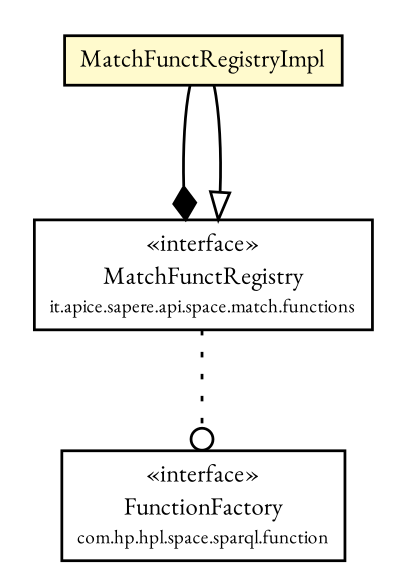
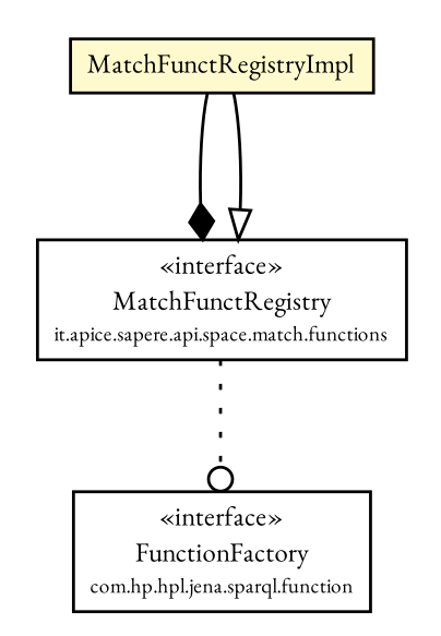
  digraph {
    fontname="EB Garamond"
    node [fontcolor=black fontname="EB Garamond" fontsize=9.0 shape=plaintext]
    edge [color=black fontcolor=black fontname="EB Garamond" fontsize=10.0 headport=p labelfontname=Helvetica labelfontsize=10 style=solid tailport=p]
    n1 [label=<<table border="0" cellborder="1" cellspacing="0" cellpadding="2" port="p" bgcolor="lemonChiffon" href="./MatchFunctRegistryImpl.html"> 		<tr><td><table border="0" cellspacing="0" cellpadding="1"> 			<tr><td> MatchFunctRegistryImpl </td></tr> 		</table></td></tr> 		</table>>]
    n2 [label=<<table border="0" cellborder="1" cellspacing="0" cellpadding="2" port="p" href="../MatchFunctRegistry.html"> 		<tr><td><table border="0" cellspacing="0" cellpadding="1"> 			<tr><td> &laquo;interface&raquo; </td></tr> 			<tr><td> MatchFunctRegistry </td></tr> 			<tr><td><font point-size="7.0"> it.apice.sapere.api.space.match.functions </font></td></tr> 		</table></td></tr> 		</table>>]
-   n3 [label=<<table border="0" cellborder="1" cellspacing="0" cellpadding="2" port="p" href="http://java.sun.com/j2se/1.4.2/docs/api/com/hp/hpl/jena/sparql/function/FunctionFactory.html"> 		<tr><td><table border="0" cellspacing="0" cellpadding="1"> 			<tr><td> &laquo;interface&raquo; </td></tr> 			<tr><td> FunctionFactory </td></tr> 			<tr><td><font point-size="7.0"> com.hp.hpl.space.sparql.function </font></td></tr> 		</table></td></tr> 		</table>>]
+   n3 [label=<<table border="0" cellborder="1" cellspacing="0" cellpadding="2" port="p" href="http://java.sun.com/j2se/1.4.2/docs/api/com/hp/hpl/jena/sparql/function/FunctionFactory.html"> 		<tr><td><table border="0" cellspacing="0" cellpadding="1"> 			<tr><td> &laquo;interface&raquo; </td></tr> 			<tr><td> FunctionFactory </td></tr> 			<tr><td><font point-size="7.0"> com.hp.hpl.jena.sparql.function </font></td></tr> 		</table></td></tr> 		</table>>]
    n1 -> n2 [arrowhead=diamond]
    n2 -> n1 [arrowtail=empty dir=back fontsize=10 color="" fontcolor=""]
    n2 -> n3 [arrowhead=odot style=dotted]
  }
